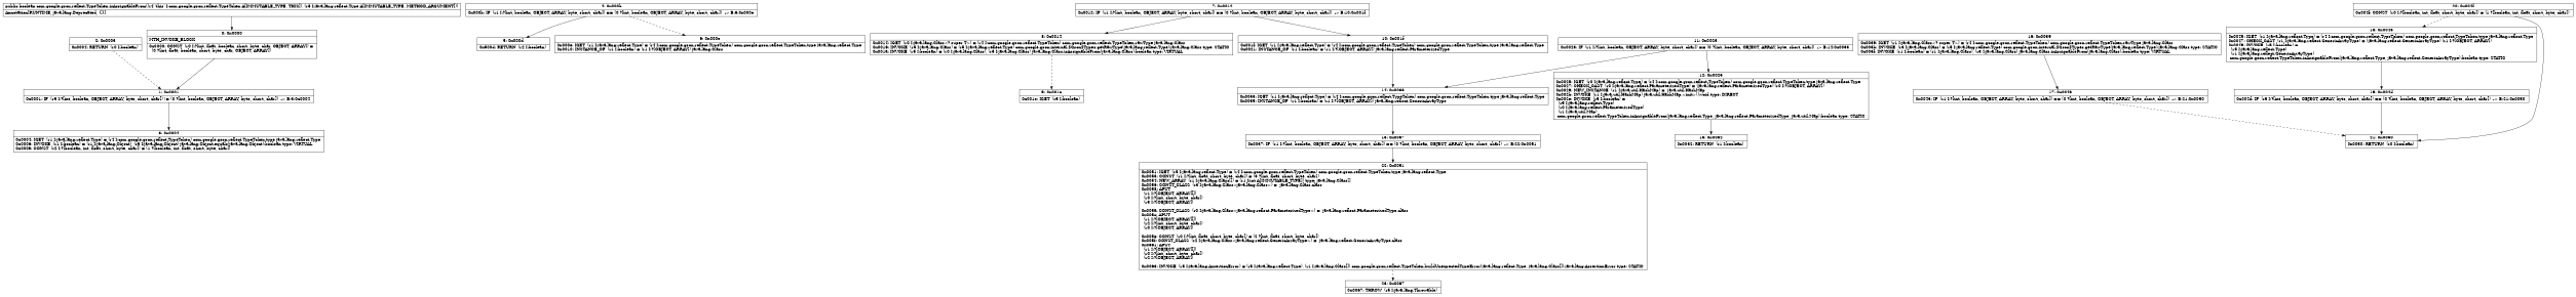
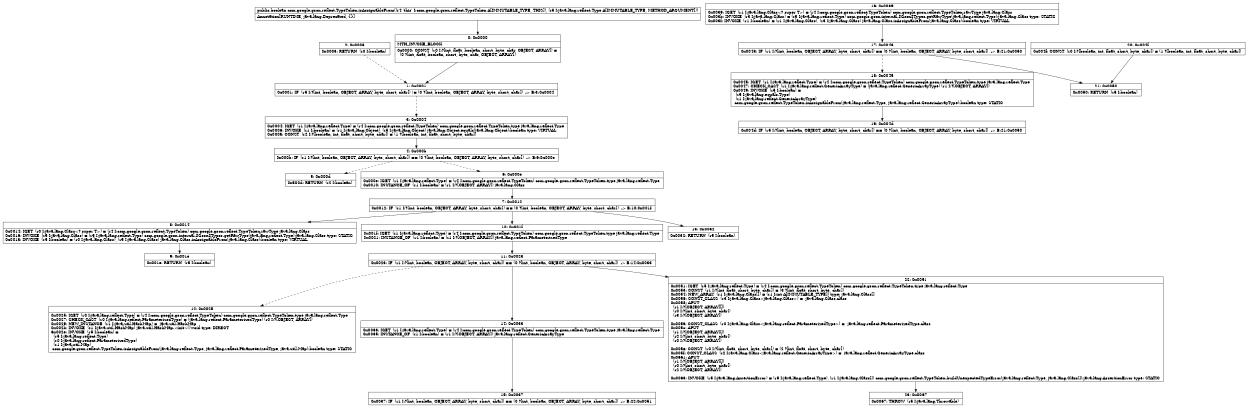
  digraph {
    node [shape=record]
    n1 [label="{0\:\ 0x0000|MTH_INVOKE_BLOCK\l|0x0000: CONST  (r0 I:?[int, float, boolean, short, byte, char, OBJECT, ARRAY]) = \l  (0 ?[int, float, boolean, short, byte, char, OBJECT, ARRAY])\l \l}"]
    n2 [label="{1\:\ 0x0001|0x0001: IF  (r5 I:?[int, boolean, OBJECT, ARRAY, byte, short, char]) != (0 ?[int, boolean, OBJECT, ARRAY, byte, short, char])  \-\> B:3:0x0004 \l}"]
    n3 [label="{3\:\ 0x0004|0x0004: IGET  (r1 I:java.lang.reflect.Type) = (r4 I:com.google.gson.reflect.TypeToken) com.google.gson.reflect.TypeToken.type java.lang.reflect.Type \l0x0006: INVOKE  (r1 I:boolean) = (r1 I:java.lang.Object), (r5 I:java.lang.Object) java.lang.Object.equals(java.lang.Object):boolean type: VIRTUAL \l0x000a: CONST  (r2 I:?[boolean, int, float, short, byte, char]) = (1 ?[boolean, int, float, short, byte, char]) \l}"]
-   n4 [label="{2\:\ 0x0003|0x0004: RETURN  (r0 I:boolean) \l}"]
+   n4 [label="{2\:\ 0x0003|0x0003: RETURN  (r0 I:boolean) \l}"]
    n5 [label="{4\:\ 0x000b|0x000b: IF  (r1 I:?[int, boolean, OBJECT, ARRAY, byte, short, char]) == (0 ?[int, boolean, OBJECT, ARRAY, byte, short, char])  \-\> B:6:0x000e \l}"]
    n6 [label="{5\:\ 0x000d|0x500d: RETURN  (r2 I:boolean) \l}"]
    n7 [label="{6\:\ 0x000e|0x000e: IGET  (r1 I:java.lang.reflect.Type) = (r4 I:com.google.gson.reflect.TypeToken) com.google.gson.reflect.TypeToken.type java.lang.reflect.Type \l0x0010: INSTANCE_OF  (r1 I:boolean) = (r1 I:?[OBJECT, ARRAY]) java.lang.Class \l}"]
    n8 [label="{7\:\ 0x0012|0x0012: IF  (r1 I:?[int, boolean, OBJECT, ARRAY, byte, short, char]) == (0 ?[int, boolean, OBJECT, ARRAY, byte, short, char])  \-\> B:10:0x001f \l}"]
    n9 [label="{8\:\ 0x0014|0x0014: IGET  (r0 I:java.lang.Class\<? super T\>) = (r4 I:com.google.gson.reflect.TypeToken) com.google.gson.reflect.TypeToken.rawType java.lang.Class \l0x0016: INVOKE  (r5 I:java.lang.Class) = (r5 I:java.lang.reflect.Type) com.google.gson.internal.$Gson$Types.getRawType(java.lang.reflect.Type):java.lang.Class type: STATIC \l0x001a: INVOKE  (r5 I:boolean) = (r0 I:java.lang.Class), (r5 I:java.lang.Class) java.lang.Class.isAssignableFrom(java.lang.Class):boolean type: VIRTUAL \l}"]
    n10 [label="{10\:\ 0x001f|0x001f: IGET  (r1 I:java.lang.reflect.Type) = (r4 I:com.google.gson.reflect.TypeToken) com.google.gson.reflect.TypeToken.type java.lang.reflect.Type \l0x0021: INSTANCE_OF  (r1 I:boolean) = (r1 I:?[OBJECT, ARRAY]) java.lang.reflect.ParameterizedType \l}"]
-   n11 [label="{9\:\ 0x001e|0x001e: IGET  (r5 I:boolean) \l}"]
+   n11 [label="{9\:\ 0x001e|0x001e: RETURN  (r5 I:boolean) \l}"]
    n12 [label="{11\:\ 0x0023|0x0023: IF  (r1 I:?[int, boolean, OBJECT, ARRAY, byte, short, char]) == (0 ?[int, boolean, OBJECT, ARRAY, byte, short, char])  \-\> B:14:0x0033 \l}"]
-   n13 [label="{12\:\ 0x0025|0x0025: IGET  (r0 I:java.lang.reflect.Type) = (r4 I:com.google.gson.reflect.TypeToken) com.google.gson.reflect.TypeToken.type java.lang.reflect.Type \l0x0027: CHECK_CAST  (r0 I:java.lang.reflect.ParameterizedType) = (java.lang.reflect.ParameterizedType) (r0 I:?[OBJECT, ARRAY]) \l0x0029: NEW_INSTANCE  (r1 I:java.util.HashMap) =  java.util.HashMap \l0x002b: INVOKE  (r1 I:java.util.HashMap) java.util.HashMap.\<init\>():void type: DIRECT \l0x002e: INVOKE  (r5 I:boolean) = \l  (r5 I:java.lang.reflect.Type)\l  (r0 I:java.lang.reflect.ParameterizedType)\l  (r1 I:java.util.Map)\l com.google.gson.reflect.TypeToken.isAssignableFrom(java.lang.reflect.Type, java.lang.reflect.ParameterizedType, java.util.Map):boolean type: STATIC \l}"]
+   n13 [label="{12\:\ 0x0025|0x0025: IGET  (r0 I:java.lang.reflect.Type) = (r4 I:com.google.gson.reflect.TypeToken) com.google.gson.reflect.TypeToken.type java.lang.reflect.Type \l0x0027: CHECK_CAST  (r0 I:java.lang.reflect.ParameterizedType) = (java.lang.reflect.ParameterizedType) (r0 I:?[OBJECT, ARRAY]) \l0x0029: NEW_INSTANCE  (r1 I:java.util.HashMap) =  java.util.HashMap \l0x002b: INVOKE  (r1 I:java.util.HashMap) java.util.HashMap.\<init\>():void type: DIRECT \l6x002e: INVOKE  (r5 I:boolean) = \l  (r5 I:java.lang.reflect.Type)\l  (r0 I:java.lang.reflect.ParameterizedType)\l  (r1 I:java.util.Map)\l com.google.gson.reflect.TypeToken.isAssignableFrom(java.lang.reflect.Type, java.lang.reflect.ParameterizedType, java.util.Map):boolean type: STATIC \l}"]
    n14 [label="{14\:\ 0x0033|0x0033: IGET  (r1 I:java.lang.reflect.Type) = (r4 I:com.google.gson.reflect.TypeToken) com.google.gson.reflect.TypeToken.type java.lang.reflect.Type \l0x0035: INSTANCE_OF  (r1 I:boolean) = (r1 I:?[OBJECT, ARRAY]) java.lang.reflect.GenericArrayType \l}"]
-   n15 [label="{13\:\ 0x0032|0x0032: RETURN  (r1 I:boolean) \l}"]
+   n15 [label="{13\:\ 0x0032|0x0032: RETURN  (r5 I:boolean) \l}"]
    n16 [label="{15\:\ 0x0037|0x0037: IF  (r1 I:?[int, boolean, OBJECT, ARRAY, byte, short, char]) == (0 ?[int, boolean, OBJECT, ARRAY, byte, short, char])  \-\> B:22:0x0051 \l}"]
    n17 [label="{22\:\ 0x0051|0x0051: IGET  (r5 I:java.lang.reflect.Type) = (r4 I:com.google.gson.reflect.TypeToken) com.google.gson.reflect.TypeToken.type java.lang.reflect.Type \l0x0053: CONST  (r1 I:?[int, float, short, byte, char]) = (3 ?[int, float, short, byte, char]) \l0x0054: NEW_ARRAY  (r1 I:java.lang.Class[]) = (r1 I:int A[IMMUTABLE_TYPE]) type: java.lang.Class[] \l0x0056: CONST_CLASS  (r3 I:java.lang.Class\<java.lang.Class\>) =  java.lang.Class.class \l0x0058: APUT  \l  (r1 I:?[OBJECT, ARRAY][])\l  (r0 I:?[int, short, byte, char])\l  (r3 I:?[OBJECT, ARRAY])\l \l0x005a: CONST_CLASS  (r0 I:java.lang.Class\<java.lang.reflect.ParameterizedType\>) =  java.lang.reflect.ParameterizedType.class \l0x005c: APUT  \l  (r1 I:?[OBJECT, ARRAY][])\l  (r2 I:?[int, short, byte, char])\l  (r0 I:?[OBJECT, ARRAY])\l \l0x005e: CONST  (r0 I:?[int, float, short, byte, char]) = (2 ?[int, float, short, byte, char]) \l0x005f: CONST_CLASS  (r2 I:java.lang.Class\<java.lang.reflect.GenericArrayType\>) =  java.lang.reflect.GenericArrayType.class \l0x0661: APUT  \l  (r1 I:?[OBJECT, ARRAY][])\l  (r0 I:?[int, short, byte, char])\l  (r2 I:?[OBJECT, ARRAY])\l \l0x0063: INVOKE  (r5 I:java.lang.AssertionError) = (r5 I:java.lang.reflect.Type), (r1 I:java.lang.Class[]) com.google.gson.reflect.TypeToken.buildUnexpectedTypeError(java.lang.reflect.Type, java.lang.Class[]):java.lang.AssertionError type: STATIC \l}"]
    n18 [label="{16\:\ 0x0039|0x0039: IGET  (r1 I:java.lang.Class\<? super T\>) = (r4 I:com.google.gson.reflect.TypeToken) com.google.gson.reflect.TypeToken.rawType java.lang.Class \l0x003b: INVOKE  (r3 I:java.lang.Class) = (r5 I:java.lang.reflect.Type) com.google.gson.internal.$Gson$Types.getRawType(java.lang.reflect.Type):java.lang.Class type: STATIC \l0x003f: INVOKE  (r1 I:boolean) = (r1 I:java.lang.Class), (r3 I:java.lang.Class) java.lang.Class.isAssignableFrom(java.lang.Class):boolean type: VIRTUAL \l}"]
    n19 [label="{17\:\ 0x0043|0x0043: IF  (r1 I:?[int, boolean, OBJECT, ARRAY, byte, short, char]) == (0 ?[int, boolean, OBJECT, ARRAY, byte, short, char])  \-\> B:21:0x0050 \l}"]
    n20 [label="{23\:\ 0x0067|0x0067: THROW  (r5 I:java.lang.Throwable) \l}"]
-   n21 [label="{18\:\ 0x0045|0x0045: IGET  (r1 I:java.lang.reflect.Type) = (r4 I:com.google.gson.reflect.TypeToken) com.google.gson.reflect.TypeToken.type java.lang.reflect.Type \l0x0047: CHECK_CAST  (r1 I:java.lang.reflect.GenericArrayType) = (java.lang.reflect.GenericArrayType) (r1 I:?[OBJECT, ARRAY]) \l0x0049: INVOKE  (r5 I:boolean) = \l  (r5 I:java.lang.reflect.Type)\l  (r1 I:java.lang.reflect.GenericArrayType)\l com.google.gson.reflect.TypeToken.isAssignableFrom(java.lang.reflect.Type, java.lang.reflect.GenericArrayType):boolean type: STATIC \l}"]
-   n22 [label="{21\:\ 0x0050|0x0050: RETURN  (r0 I:boolean) \l}"]
+   n21 [label="{18\:\ 0x0045|0x0045: IGET  (r1 I:java.lang.reflect.Type) = (r4 I:com.google.gson.reflect.TypeToken) com.google.gson.reflect.TypeToken.type java.lang.reflect.Type \l0x0047: CHECK_CAST  (r1 I:java.lang.reflect.GenericArrayType) = (java.lang.reflect.GenericArrayType) (r1 I:?[OBJECT, ARRAY]) \l0x0049: INVOKE  (r5 I:boolean) = \l  (r5 I:java.lang.equals.Type)\l  (r1 I:java.lang.reflect.GenericArrayType)\l com.google.gson.reflect.TypeToken.isAssignableFrom(java.lang.reflect.Type, java.lang.reflect.GenericArrayType):boolean type: STATIC \l}"]
+   n22 [label="{21\:\ 0x0050|0x0050: RETURN  (r5 I:boolean) \l}"]
    n23 [label="{19\:\ 0x004d|0x004d: IF  (r5 I:?[int, boolean, OBJECT, ARRAY, byte, short, char]) == (0 ?[int, boolean, OBJECT, ARRAY, byte, short, char])  \-\> B:21:0x0050 \l}"]
    n24 [label="{20\:\ 0x004f|0x004f: CONST  (r0 I:?[boolean, int, float, short, byte, char]) = (1 ?[boolean, int, float, short, byte, char]) \l}"]
    n25 [label="{public boolean com.google.gson.reflect.TypeToken.isAssignableFrom((r4 'this' I:com.google.gson.reflect.TypeToken A[IMMUTABLE_TYPE, THIS]), (r5 I:java.lang.reflect.Type A[IMMUTABLE_TYPE, METHOD_ARGUMENT]))  | Annotation[RUNTIME, java.lang.Deprecated, \{\}]\l}"]
    n1 -> n2
-   n2 -> n3
+   n2 -> n3 [style=dashed]
+   n3 -> n5
    n4 -> n2 [style=dashed]
-   n5 -> n6 [style=solid]
+   n5 -> n6 [style=dashed]
    n5 -> n7 [style=dashed]
+   n7 -> n8
    n8 -> n9 [style=solid]
    n8 -> n10
-   n9 -> n11 [style=dashed]
-   n10 -> n14
-   n12 -> n13 [style=solid]
+   n9 -> n11
+   n10 -> n12
+   n12 -> n13 [style=dashed]
    n12 -> n14
-   n13 -> n15
+   n8 -> n15
    n14 -> n16
-   n16 -> n17
-   n17 -> n20 [style=dashed]
+   n12 -> n17
+   n17 -> n20
    n18 -> n19
-   n24 -> n21 [style=dashed]
-   n19 -> n22 [style=dashed]
+   n19 -> n21 [style=dashed]
+   n19 -> n22
    n21 -> n23
-   n23 -> n22
    n24 -> n22
    n25 -> n1
  }
